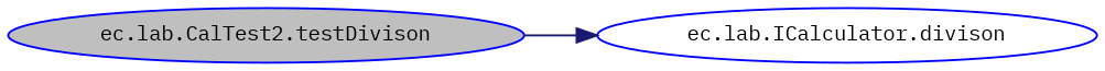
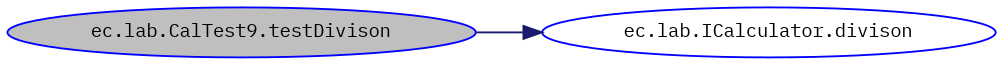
  digraph {
    rankdir=LR
    fontname="IBM Plex Mono"
    node [color=blue fontname="IBM Plex Mono" fontsize=10 shape=ellipse style=filled]
-   n1 [fillcolor=grey75 fontcolor=black height=0.2 label="ec.lab.CalTest2.testDivison" width=0.4]
+   n1 [fillcolor=grey75 fontcolor=black height=0.2 label="ec.lab.CalTest9.testDivison" width=0.4]
    n2 [fillcolor=white height=0.2 label="ec.lab.ICalculator.divison" width=0.4]
    n1 -> n2 [color=midnightblue fontname="IBM Plex Mono" fontsize=10 labelfontname=Helvetica labelfontsize=10 style=solid]
  }
